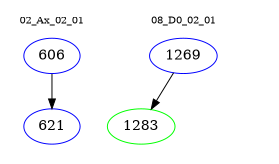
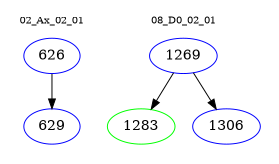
  digraph {
    node [color=blue]
    edge [color=black]
-   n1 [label=606]
-   n2 [label=621]
+   n1 [label=626]
+   n2 [label=629]
    n3 [label=1269]
    n4 [color=green label=1283]
+   n5 [label=1306]
    subgraph cluster_1 {
      color=white
      fontsize=10
      label="02_Ax_02_01"
      n1
      n2
    }
    subgraph cluster_2 {
      color=white
      fontsize=10
      label="08_D0_02_01"
      n3
      n4
+     n5
    }
    n1 -> n2
    n3 -> n4
+   n3 -> n5
  }
